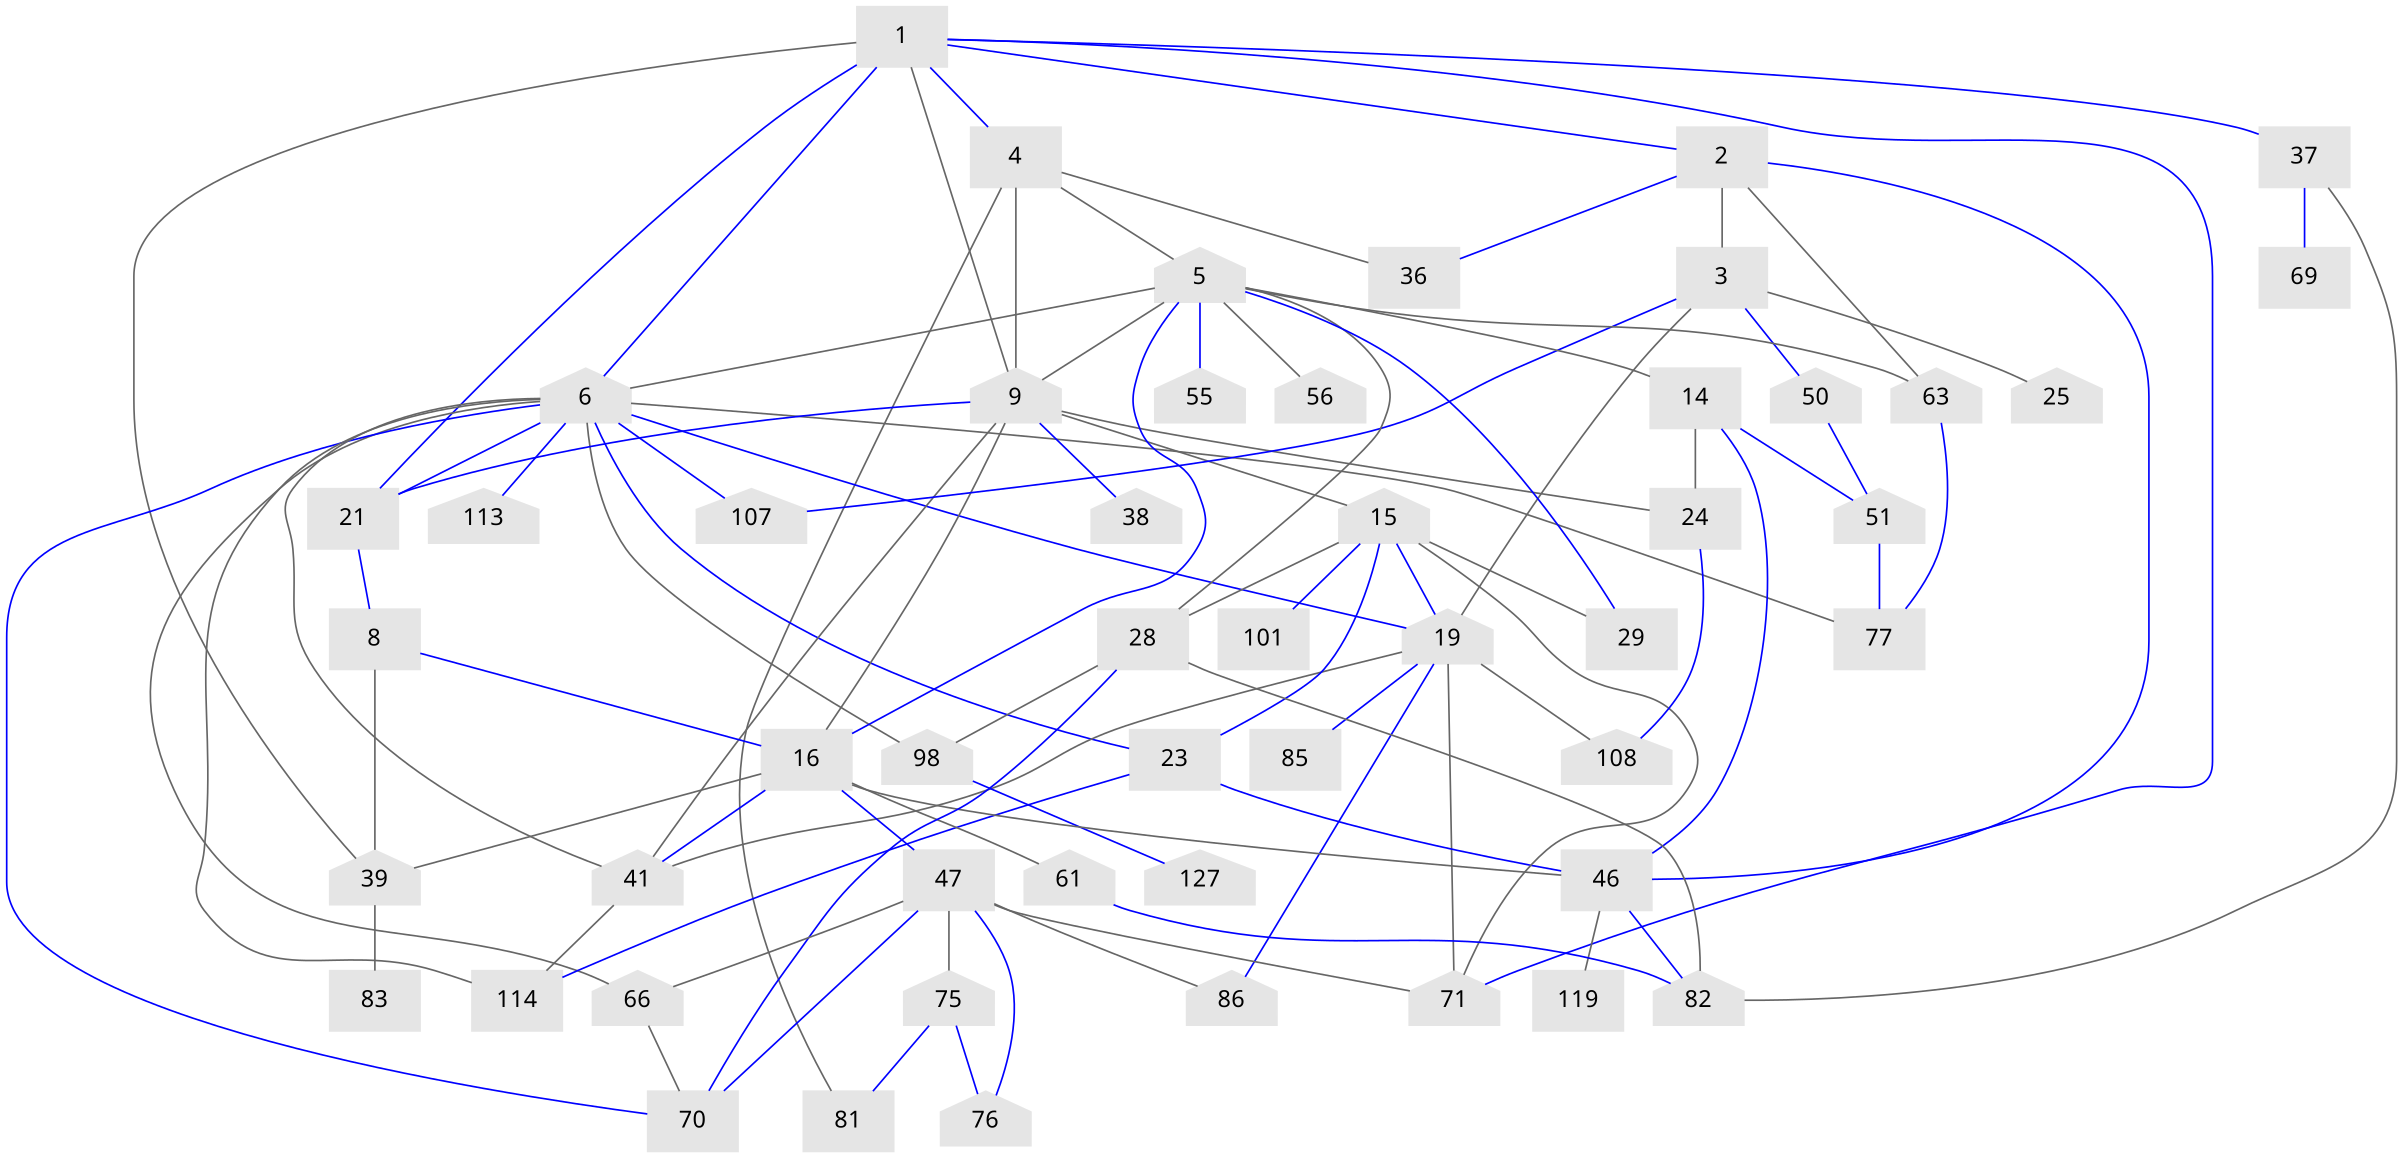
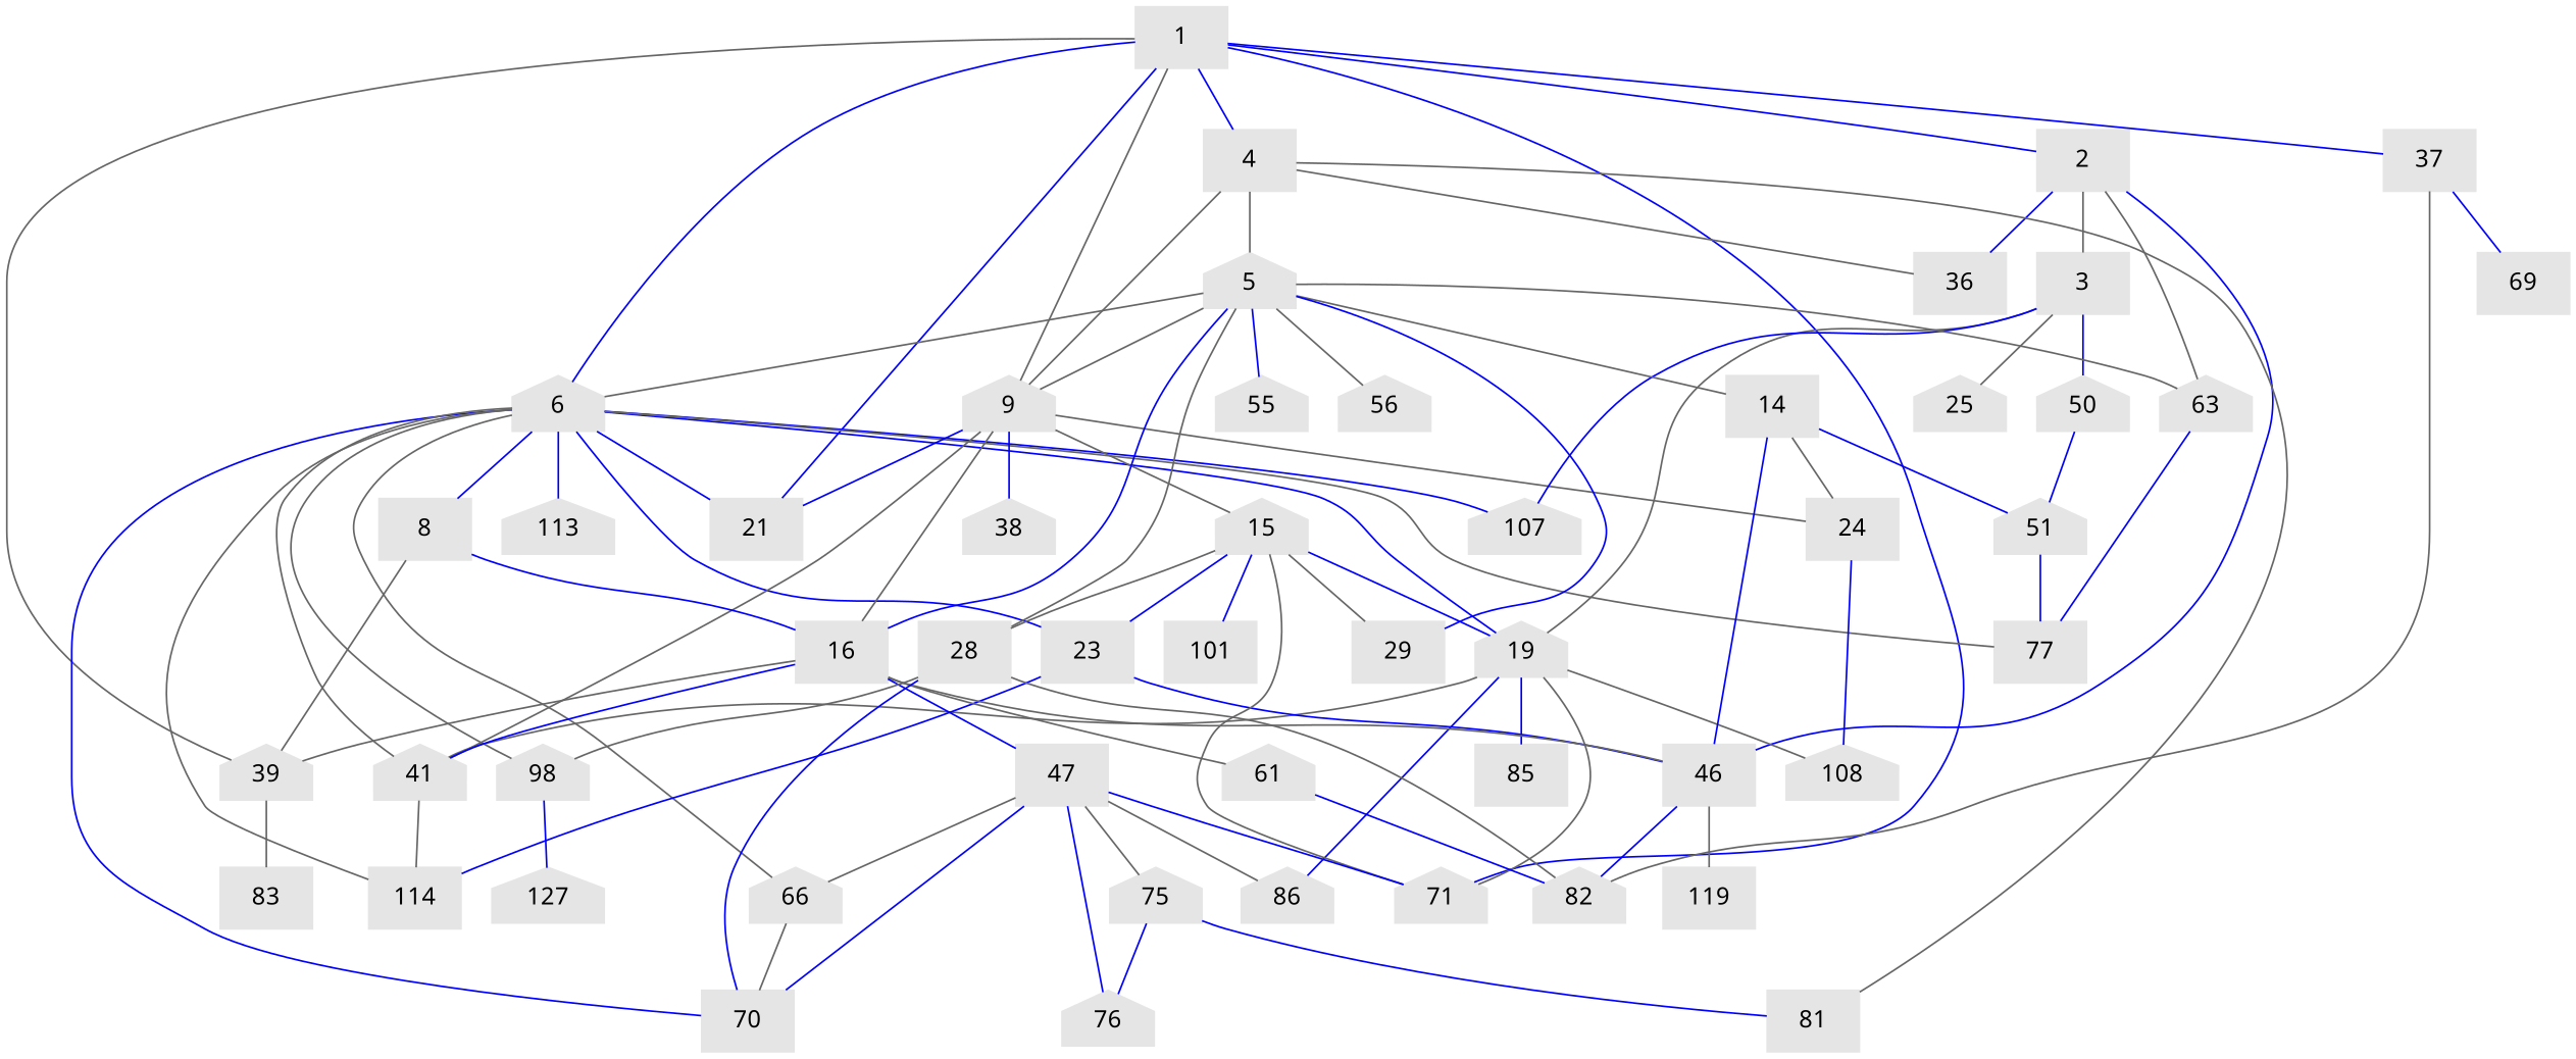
  graph {
    fontname="Noto Sans"
    node [color=gray90 fontname="Noto Sans" shape=house style=filled]
    edge [color=blue fontname="Noto Sans"]
    1 [shape=box super="+10+31"]
    2 [shape=box]
    4 [shape=box super="+20"]
    6 [super="+87+13"]
    9 [super="+102+33+12"]
    n6 [label=21 shape=box super="+104"]
    37 [shape=box]
    39 [super="+53"]
    71 [super="+123+115"]
    3 [shape=box super="+11"]
    36 [shape=box]
    46 [shape=box super="+60+90"]
    63 [super="+80"]
    5 [super="+93+48+7"]
    81 [shape=box super="+129"]
    19 [super="+52"]
    107
    8 [shape=box super="+97+43"]
    23 [shape=box super="+42+64"]
    66 [super="+103"]
    70 [shape=box super="+124+99+89"]
    77 [shape=box super="+84"]
    98 [super="+109+117"]
    113
    114 [shape=box]
    41 [super="+74"]
    16 [shape=box super="+45+34"]
    15 [super="+44"]
    24 [shape=box super="+73+57"]
    38
    82 [super="+128"]
    69 [shape=box super="+88"]
    83 [shape=box]
    25
    50
    119 [shape=box]
    85 [shape=box super="+126"]
    86
    108
    51 [super="+54"]
    14 [shape=box super="+94+22"]
    28 [shape=box super="+32"]
    29 [shape=box]
    55
    56
    47 [shape=box super="+49+68"]
    61
    127
    101 [shape=box super="+118"]
    75
    76 [super="+112+110"]
    1 -- 2
    1 -- 4
    1 -- 6
    1 -- 9 [color=gray40]
    1 -- n6
    1 -- 37
    1 -- 39 [color=gray40]
    1 -- 71
    2 -- 3 [color=gray40]
    2 -- 36
    2 -- 46
    2 -- 63 [color=gray40]
    4 -- 9 [color=gray40]
    4 -- 36 [color=gray40]
    4 -- 5 [color=gray40]
    4 -- 81 [color=gray40]
    6 -- n6
    6 -- 19
    6 -- 107
-   n6 -- 8
+   6 -- 8
    6 -- 23
    6 -- 66 [color=gray40]
    6 -- 70
    6 -- 77 [color=gray40]
    6 -- 98 [color=gray40 weight=2]
    6 -- 113
    6 -- 114 [color=gray40]
    6 -- 41 [color=gray40]
    9 -- n6
    9 -- 41 [color=gray40]
    9 -- 16 [color=gray40]
    9 -- 15 [color=gray40 weight=2]
    9 -- 24 [color=gray40]
    9 -- 38
    37 -- 82 [color=gray40]
    37 -- 69
    39 -- 83 [color=gray40]
    3 -- 19 [color=gray40]
    3 -- 107
    3 -- 25 [color=gray40]
    3 -- 50
    46 -- 82
    46 -- 119 [color=gray40]
    63 -- 77
    5 -- 6 [color=gray40]
    5 -- 9 [color=gray40 weight=2]
    5 -- 63 [color=gray40]
    5 -- 16
    5 -- 14 [color=gray40]
    5 -- 28 [color=gray40]
    5 -- 29
    5 -- 55
    5 -- 56 [color=gray40]
    19 -- 71 [color=gray40]
    19 -- 41 [color=gray40]
    19 -- 85
    19 -- 86
    19 -- 108 [color=gray40]
    8 -- 39 [color=gray40]
    8 -- 16
    23 -- 46
    23 -- 114
    66 -- 70 [color=gray40]
    98 -- 127
    41 -- 114 [color=gray40]
    16 -- 39 [color=gray40]
    16 -- 46 [color=gray40]
    16 -- 41
    16 -- 47
    16 -- 61 [color=gray40]
    15 -- 71 [color=gray40]
    15 -- 19
    15 -- 23
    15 -- 28 [color=gray40]
    15 -- 29 [color=gray40]
    15 -- 101
    24 -- 108
    50 -- 51
    51 -- 77
    14 -- 46
    14 -- 24 [color=gray40]
    14 -- 51 [weight=2]
    28 -- 70
    28 -- 98 [color=gray40 weight=2]
    28 -- 82 [color=gray40]
-   47 -- 71 [color=gray40]
+   47 -- 71
    47 -- 66 [color=gray40]
    47 -- 70
    47 -- 86 [color=gray40]
    47 -- 75 [color=gray40]
    47 -- 76
    61 -- 82
    75 -- 81
    75 -- 76
  }
